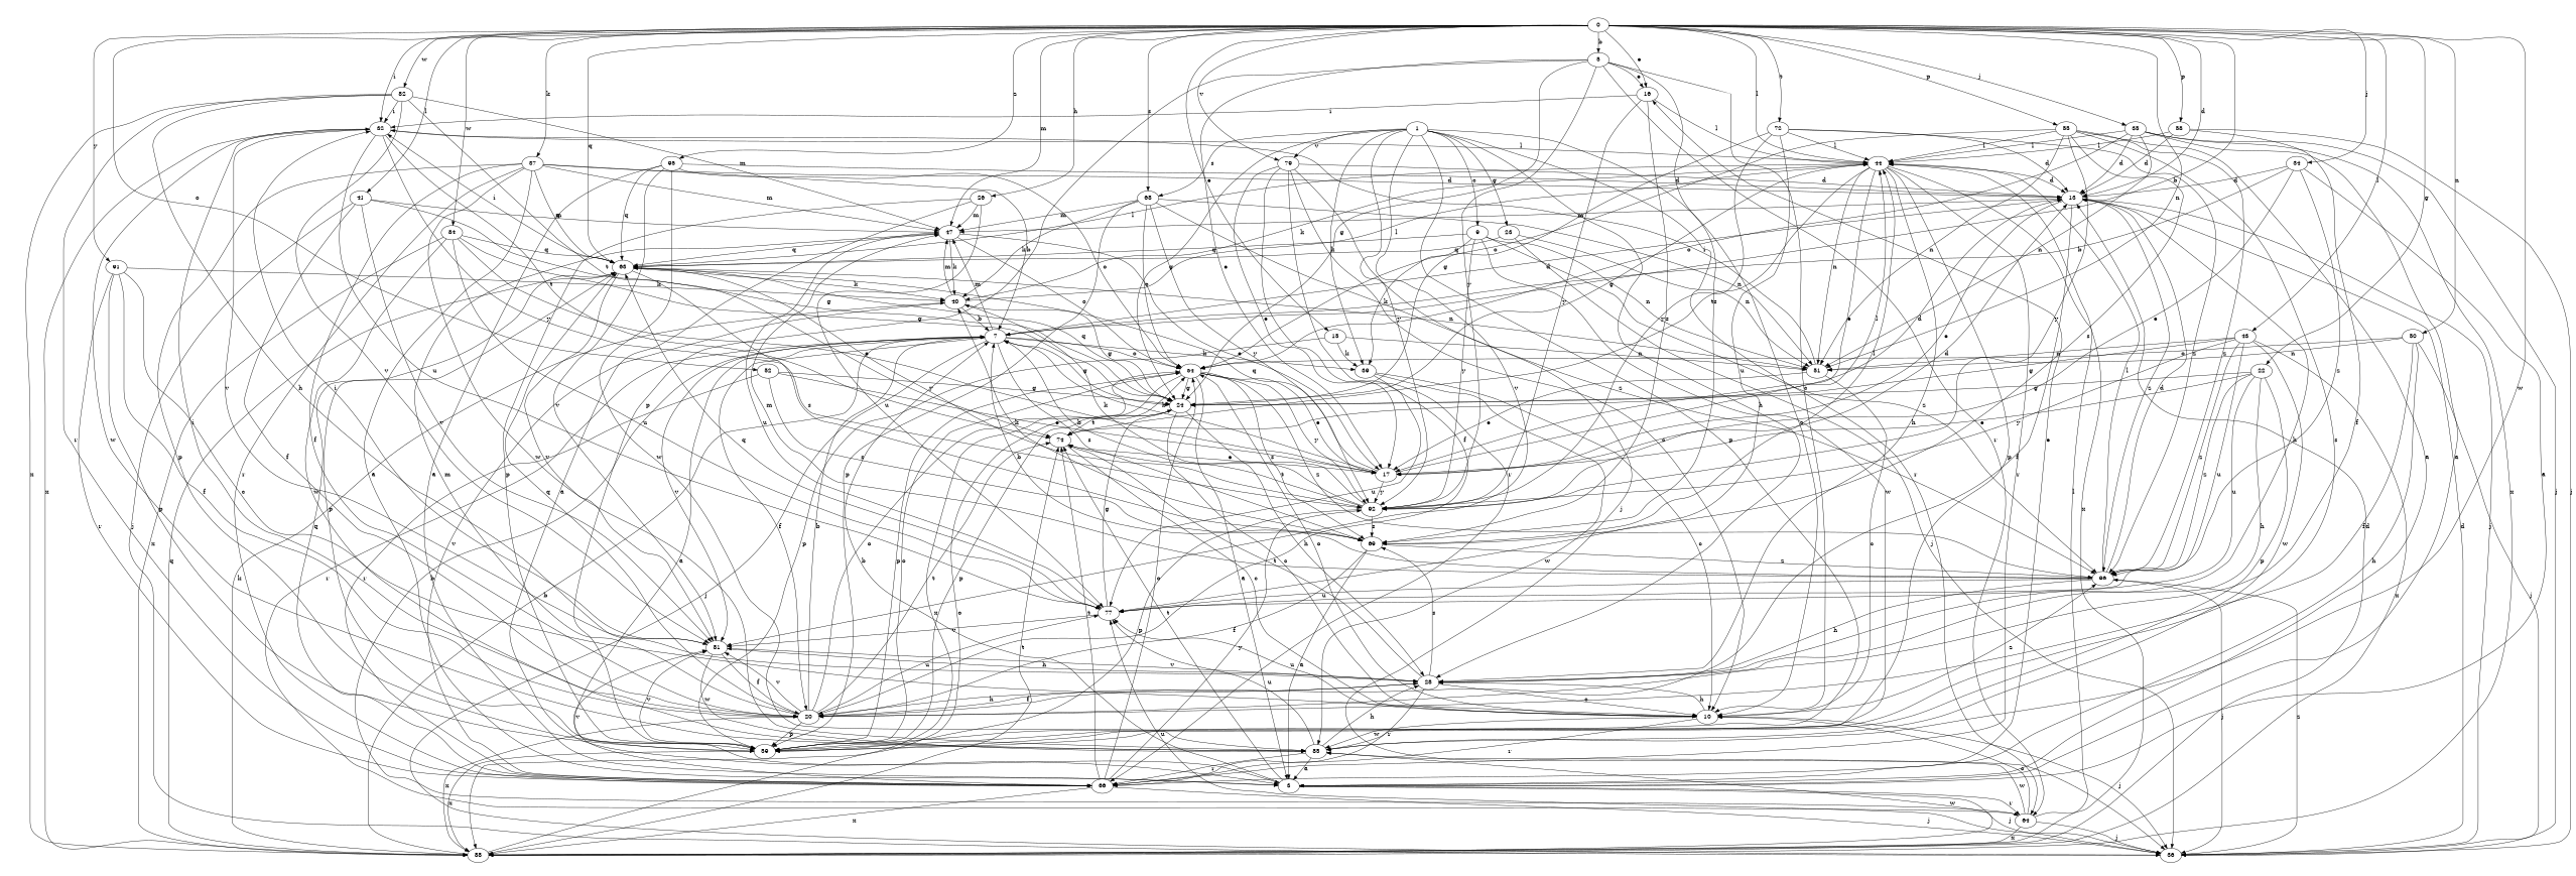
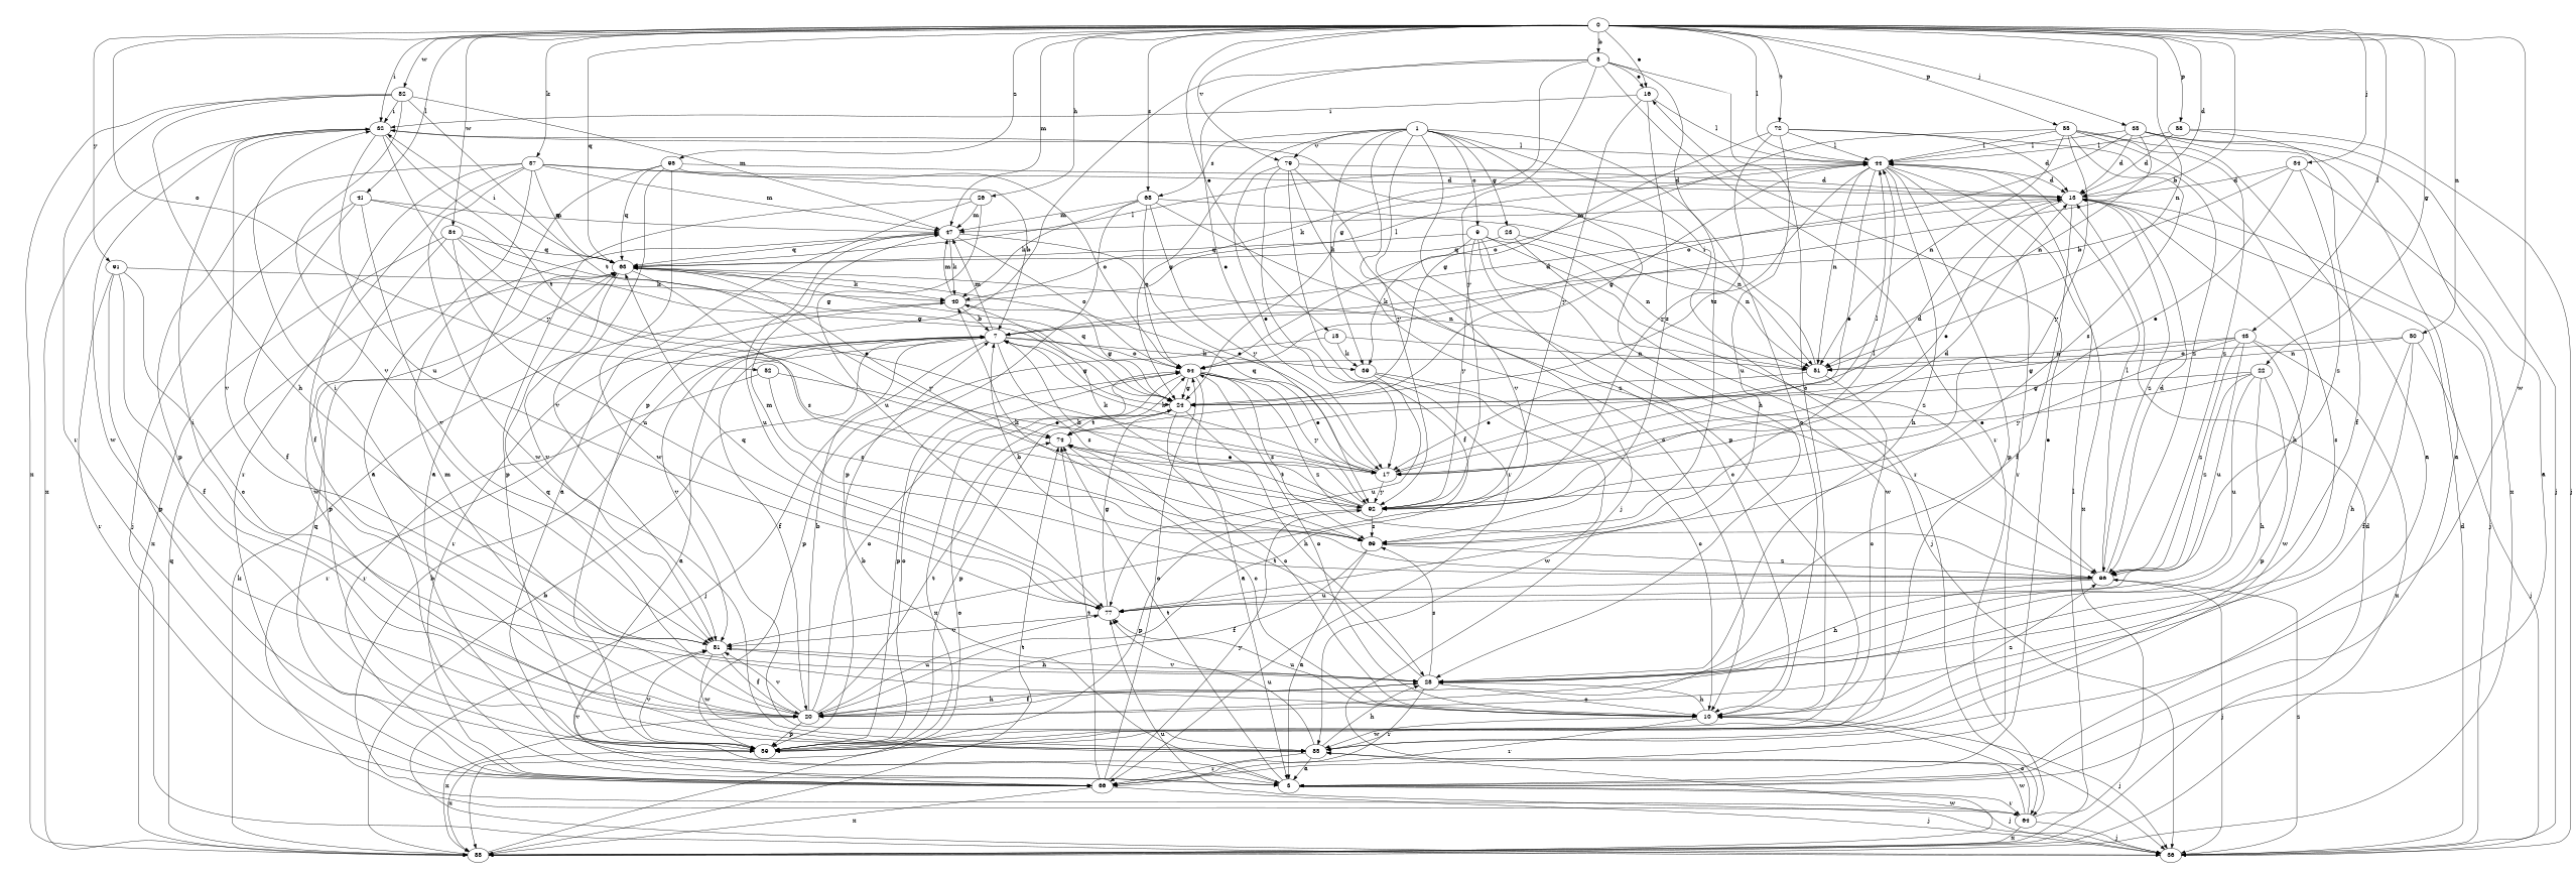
  strict digraph {
    0
    5
    7
    13
    15
    16
    22
    26
    32
    34
    35
    37
    41
    43
    44
    47
    50
    51
    52
    55
    58
    63
    68
    72
    79
    82
    84
    85
    91
    95
    10
    24
    59
    64
    92
    17
    69
    39
    81
    3
    36
    20
    54
    28
    96
    77
    74
    88
    66
    40
    1
    9
    23
    0 -> 5 [label=b]
    0 -> 7 [label=b]
    0 -> 13 [label=d]
    0 -> 15 [label=e]
    0 -> 16 [label=e]
    0 -> 22 [label=g]
    0 -> 26 [label=h]
    0 -> 32 [label=i]
    0 -> 34 [label=j]
    0 -> 35 [label=j]
    0 -> 37 [label=k]
    0 -> 41 [label=l]
    0 -> 43 [label=l]
    0 -> 44 [label=l]
    0 -> 47 [label=m]
    0 -> 50 [label=n]
    0 -> 51 [label=n]
    0 -> 52 [label=o]
    0 -> 55 [label=p]
    0 -> 58 [label=p]
    0 -> 63 [label=q]
    0 -> 68 [label=s]
    0 -> 72 [label=t]
    0 -> 79 [label=v]
    0 -> 82 [label=w]
    0 -> 84 [label=w]
    0 -> 85 [label=w]
    0 -> 91 [label=y]
    0 -> 95 [label=z]
    5 -> 16 [label=e]
    5 -> 10 [label=c]
    5 -> 24 [label=g]
    5 -> 59 [label=p]
    5 -> 64 [label=r]
    5 -> 92 [label=y]
    5 -> 17 [label=e]
    5 -> 69 [label=s]
    7 -> 13 [label=d]
    7 -> 47 [label=m]
    7 -> 24 [label=g]
    7 -> 64 [label=r]
    7 -> 69 [label=s]
    7 -> 39 [label=k]
    7 -> 81 [label=v]
    7 -> 3 [label=a]
    7 -> 36 [label=j]
    7 -> 20 [label=f]
    7 -> 54 [label=o]
    13 -> 47 [label=m]
    13 -> 17 [label=e]
    13 -> 36 [label=j]
    13 -> 20 [label=f]
    13 -> 28 [label=h]
    13 -> 96 [label=z]
    15 -> 51 [label=n]
    15 -> 59 [label=p]
    15 -> 39 [label=k]
    16 -> 32 [label=i]
    16 -> 44 [label=l]
    16 -> 92 [label=y]
    16 -> 69 [label=s]
    22 -> 24 [label=g]
    22 -> 59 [label=p]
    22 -> 17 [label=e]
    22 -> 28 [label=h]
    22 -> 96 [label=z]
    22 -> 77 [label=u]
    26 -> 47 [label=m]
    26 -> 59 [label=p]
    26 -> 3 [label=a]
    26 -> 77 [label=u]
    32 -> 44 [label=l]
    32 -> 85 [label=w]
    32 -> 92 [label=y]
    32 -> 81 [label=v]
    32 -> 77 [label=u]
    32 -> 74 [label=t]
    32 -> 88 [label=x]
    34 -> 7 [label=b]
    34 -> 13 [label=d]
    34 -> 17 [label=e]
    34 -> 3 [label=a]
    34 -> 96 [label=z]
    35 -> 13 [label=d]
    35 -> 44 [label=l]
    35 -> 51 [label=n]
    35 -> 3 [label=a]
    35 -> 36 [label=j]
    35 -> 54 [label=o]
    35 -> 88 [label=x]
    37 -> 7 [label=b]
    37 -> 13 [label=d]
    37 -> 47 [label=m]
    37 -> 63 [label=q]
    37 -> 85 [label=w]
    37 -> 59 [label=p]
    37 -> 3 [label=a]
    37 -> 20 [label=f]
    37 -> 66 [label=r]
    41 -> 47 [label=m]
    41 -> 24 [label=g]
    41 -> 81 [label=v]
    41 -> 36 [label=j]
    41 -> 20 [label=f]
    43 -> 51 [label=n]
    43 -> 85 [label=w]
    43 -> 24 [label=g]
    43 -> 92 [label=y]
    43 -> 96 [label=z]
    43 -> 77 [label=u]
    43 -> 88 [label=x]
    44 -> 13 [label=d]
    44 -> 51 [label=n]
    44 -> 24 [label=g]
    44 -> 59 [label=p]
    44 -> 17 [label=e]
    44 -> 28 [label=h]
    44 -> 74 [label=t]
    44 -> 88 [label=x]
    44 -> 66 [label=r]
    44 -> 40 [label=k]
    47 -> 63 [label=q]
    47 -> 17 [label=e]
    47 -> 54 [label=o]
    47 -> 77 [label=u]
    47 -> 40 [label=k]
    50 -> 51 [label=n]
    50 -> 36 [label=j]
    50 -> 20 [label=f]
    50 -> 54 [label=o]
-   50 -> 66 [label=h]
+   50 -> 28 [label=h]
    51 -> 32 [label=i]
    51 -> 10 [label=c]
    51 -> 17 [label=e]
-   52 -> 24 [label=g]
    52 -> 17 [label=e]
    52 -> 69 [label=s]
    52 -> 66 [label=r]
    55 -> 44 [label=l]
    55 -> 51 [label=n]
    55 -> 59 [label=s]
    55 -> 92 [label=y]
    55 -> 69 [label=s]
    55 -> 3 [label=a]
    55 -> 54 [label=o]
    55 -> 96 [label=z]
    58 -> 13 [label=d]
    58 -> 44 [label=l]
    58 -> 36 [label=j]
    58 -> 20 [label=f]
    63 -> 32 [label=i]
    63 -> 44 [label=l]
    63 -> 51 [label=n]
    63 -> 59 [label=p]
    63 -> 92 [label=y]
    63 -> 69 [label=s]
    63 -> 81 [label=v]
    63 -> 40 [label=k]
    68 -> 47 [label=m]
    68 -> 51 [label=n]
    68 -> 59 [label=p]
    68 -> 92 [label=y]
    68 -> 54 [label=o]
    68 -> 96 [label=z]
    68 -> 40 [label=k]
    72 -> 13 [label=d]
    72 -> 44 [label=l]
    72 -> 24 [label=g]
    72 -> 92 [label=y]
    72 -> 96 [label=z]
    72 -> 77 [label=u]
    79 -> 13 [label=d]
    79 -> 10 [label=c]
    79 -> 17 [label=e]
    79 -> 36 [label=j]
    79 -> 20 [label=f]
    79 -> 66 [label=r]
    82 -> 32 [label=i]
    82 -> 47 [label=m]
    82 -> 81 [label=v]
    82 -> 28 [label=h]
    82 -> 74 [label=t]
    82 -> 88 [label=x]
    82 -> 66 [label=r]
    84 -> 63 [label=q]
    84 -> 85 [label=w]
    84 -> 24 [label=g]
    84 -> 17 [label=e]
    84 -> 77 [label=u]
    84 -> 88 [label=x]
    85 -> 3 [label=a]
    85 -> 28 [label=h]
    85 -> 77 [label=u]
    85 -> 66 [label=r]
    91 -> 10 [label=c]
    91 -> 59 [label=p]
    91 -> 20 [label=f]
    91 -> 66 [label=r]
    91 -> 40 [label=k]
    95 -> 13 [label=d]
    95 -> 63 [label=q]
    95 -> 85 [label=w]
    95 -> 81 [label=v]
    95 -> 3 [label=a]
    95 -> 54 [label=o]
    10 -> 85 [label=w]
    10 -> 36 [label=j]
    10 -> 54 [label=o]
    10 -> 28 [label=h]
    10 -> 96 [label=z]
    10 -> 77 [label=u]
    10 -> 66 [label=r]
    24 -> 63 [label=q]
    24 -> 10 [label=c]
    24 -> 59 [label=p]
    24 -> 28 [label=h]
    24 -> 74 [label=t]
    59 -> 81 [label=v]
    59 -> 54 [label=o]
    59 -> 88 [label=x]
    64 -> 7 [label=b]
    64 -> 44 [label=l]
    64 -> 85 [label=w]
    64 -> 10 [label=c]
    64 -> 36 [label=j]
    64 -> 88 [label=x]
    92 -> 7 [label=b]
    92 -> 13 [label=d]
    92 -> 59 [label=p]
    92 -> 69 [label=s]
    92 -> 74 [label=t]
    92 -> 40 [label=k]
    17 -> 7 [label=b]
    17 -> 44 [label=l]
    17 -> 63 [label=q]
    17 -> 92 [label=y]
    69 -> 44 [label=l]
    69 -> 3 [label=a]
    69 -> 20 [label=f]
    69 -> 96 [label=z]
    69 -> 40 [label=k]
    39 -> 85 [label=w]
    39 -> 10 [label=c]
    39 -> 77 [label=u]
    81 -> 32 [label=i]
    81 -> 85 [label=w]
    81 -> 20 [label=f]
    81 -> 28 [label=h]
    3 -> 7 [label=b]
    3 -> 16 [label=e]
    3 -> 64 [label=r]
    3 -> 36 [label=j]
    3 -> 74 [label=t]
    36 -> 13 [label=d]
    36 -> 96 [label=z]
    36 -> 77 [label=u]
    20 -> 7 [label=b]
    20 -> 32 [label=i]
    20 -> 47 [label=m]
    20 -> 63 [label=q]
    20 -> 59 [label=p]
    20 -> 81 [label=v]
    20 -> 54 [label=o]
    20 -> 28 [label=h]
    20 -> 77 [label=u]
    20 -> 74 [label=t]
    20 -> 88 [label=x]
    54 -> 24 [label=g]
    54 -> 59 [label=p]
    54 -> 92 [label=y]
    54 -> 17 [label=e]
    54 -> 69 [label=s]
    54 -> 3 [label=a]
    54 -> 96 [label=z]
    54 -> 88 [label=x]
    28 -> 10 [label=c]
    28 -> 69 [label=s]
    28 -> 81 [label=v]
    28 -> 20 [label=f]
    28 -> 74 [label=t]
    28 -> 66 [label=r]
    96 -> 7 [label=b]
    96 -> 13 [label=d]
    96 -> 44 [label=l]
    96 -> 47 [label=m]
    96 -> 36 [label=j]
    96 -> 28 [label=h]
    96 -> 77 [label=u]
    77 -> 63 [label=q]
    77 -> 24 [label=g]
    77 -> 81 [label=v]
    74 -> 13 [label=d]
    74 -> 10 [label=c]
    74 -> 17 [label=e]
    88 -> 7 [label=b]
    88 -> 13 [label=d]
    88 -> 63 [label=q]
    88 -> 85 [label=w]
    88 -> 54 [label=o]
    88 -> 74 [label=t]
    88 -> 40 [label=k]
    66 -> 63 [label=q]
    66 -> 92 [label=y]
    66 -> 81 [label=v]
    66 -> 36 [label=j]
    66 -> 54 [label=o]
    66 -> 74 [label=t]
    66 -> 88 [label=x]
    40 -> 7 [label=b]
    40 -> 44 [label=l]
    40 -> 47 [label=m]
    40 -> 24 [label=g]
-   40 -> 66 [label=v]
+   40 -> 66 [label=r]
    1 -> 68 [label=s]
    1 -> 79 [label=v]
    1 -> 10 [label=c]
    1 -> 24 [label=g]
    1 -> 59 [label=p]
    1 -> 64 [label=r]
    1 -> 92 [label=y]
    1 -> 39 [label=k]
    1 -> 81 [label=v]
    1 -> 28 [label=h]
    1 -> 9 [label=c]
    1 -> 23 [label=g]
    9 -> 51 [label=n]
    9 -> 63 [label=q]
    9 -> 85 [label=w]
+   9 -> 10 [label=c]
    9 -> 92 [label=y]
    9 -> 39 [label=k]
    9 -> 96 [label=z]
    23 -> 51 [label=n]
    23 -> 63 [label=q]
    23 -> 36 [label=j]
  }
